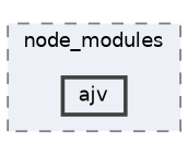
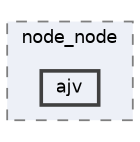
  digraph {
    compound=true
    rankdir=LR
    n1 [color=grey25 fillcolor="#edf0f7" fontname=Helvetica fontsize=10 height=0.2 label=ajv shape=box style="filled,bold" width=0.4]
    subgraph cluster_1 {
      bgcolor="#edf0f7"
      fontname=Helvetica
      fontsize=10
-     label=node_modules
+     label=node_node
      pencolor=grey50
      style="filled,dashed"
      n1
    }
  }
